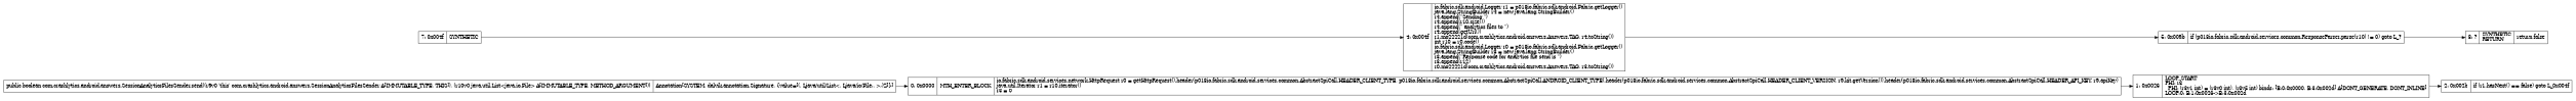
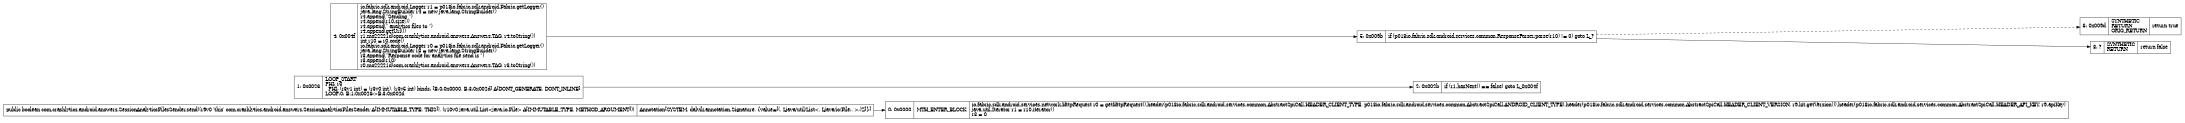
  digraph {
    rankdir=LR
    node [shape=record]
    n1 [label="{0\:\ 0x0000|MTH_ENTER_BLOCK\l|io.fabric.sdk.android.services.network.HttpRequest r0 = getHttpRequest().header(p018io.fabric.sdk.android.services.common.AbstractSpiCall.HEADER_CLIENT_TYPE, p018io.fabric.sdk.android.services.common.AbstractSpiCall.ANDROID_CLIENT_TYPE).header(p018io.fabric.sdk.android.services.common.AbstractSpiCall.HEADER_CLIENT_VERSION, r9.kit.getVersion()).header(p018io.fabric.sdk.android.services.common.AbstractSpiCall.HEADER_API_KEY, r9.apiKey)\ljava.util.Iterator r1 = r10.iterator()\lr3 = 0\l}"]
    n2 [label="{1\:\ 0x0026|LOOP_START\lPHI: r3 \l  PHI: (r3v1 int) = (r3v0 int), (r3v5 int) binds: [B:0:0x0000, B:3:0x002d] A[DONT_GENERATE, DONT_INLINE]\lLOOP:0: B:1:0x0026\-\>B:3:0x002d\l}"]
    n3 [label="{2\:\ 0x002b|if (r1.hasNext() == false) goto L_0x004f\l}"]
-   n4 [label="{7\:\ 0x004f|SYNTHETIC\l}"]
-   n5 [label="{4\:\ 0x004f|io.fabric.sdk.android.Logger r1 = p018io.fabric.sdk.android.Fabric.getLogger()\ljava.lang.StringBuilder r4 = new java.lang.StringBuilder()\lr4.append(\"Sending \")\lr4.append(r10.size())\lr4.append(\" analytics files to \")\lr4.append(getUrl())\lr1.mo22221d(com.crashlytics.android.answers.Answers.TAG, r4.toString())\lint r10 = r0.code()\lio.fabric.sdk.android.Logger r0 = p018io.fabric.sdk.android.Fabric.getLogger()\ljava.lang.StringBuilder r3 = new java.lang.StringBuilder()\lr3.append(\"Response code for analytics file send is \")\lr3.append(r12)\lr0.mo22221d(com.crashlytics.android.answers.Answers.TAG, r3.toString())\l}"]
+   n5 [label="{4\:\ 0x004f|io.fabric.sdk.android.Logger r1 = p018io.fabric.sdk.android.Fabric.getLogger()\ljava.lang.StringBuilder r4 = new java.lang.StringBuilder()\lr4.append(\"Sending \")\lr4.append(r10.size())\lr4.append(\" analytics files to \")\lr4.append(getUrl())\lr1.mo22221d(com.crashlytics.android.answers.Answers.TAG, r4.toString())\lint r10 = r0.code()\lio.fabric.sdk.android.Logger r0 = p018io.fabric.sdk.android.Fabric.getLogger()\ljava.lang.StringBuilder r3 = new java.lang.StringBuilder()\lr3.append(\"Response code for analytics file send is \")\lr3.append(r10)\lr0.mo22221d(com.crashlytics.android.answers.Answers.TAG, r3.toString())\l}"]
    n6 [label="{5\:\ 0x009b|if (p018io.fabric.sdk.android.services.common.ResponseParser.parse(r10) != 0) goto L_?\l}"]
+   n7 [label="{6\:\ 0x009d|SYNTHETIC\lRETURN\lORIG_RETURN\l|return true\l}"]
    n8 [label="{8\:\ ?|SYNTHETIC\lRETURN\l|return false\l}"]
    n9 [label="{public boolean com.crashlytics.android.answers.SessionAnalyticsFilesSender.send((r9v0 'this' com.crashlytics.android.answers.SessionAnalyticsFilesSender A[IMMUTABLE_TYPE, THIS]), (r10v0 java.util.List\<java.io.File\> A[IMMUTABLE_TYPE, METHOD_ARGUMENT]))  | Annotation[SYSTEM, dalvik.annotation.Signature, \{value=[(, Ljava\/util\/List\<, Ljava\/io\/File;, \>;)Z]\}]\l}"]
-   n1 -> n2
    n2 -> n3
-   n4 -> n5
    n5 -> n6
+   n6 -> n7 [style=dashed]
    n6 -> n8
    n9 -> n1
  }
